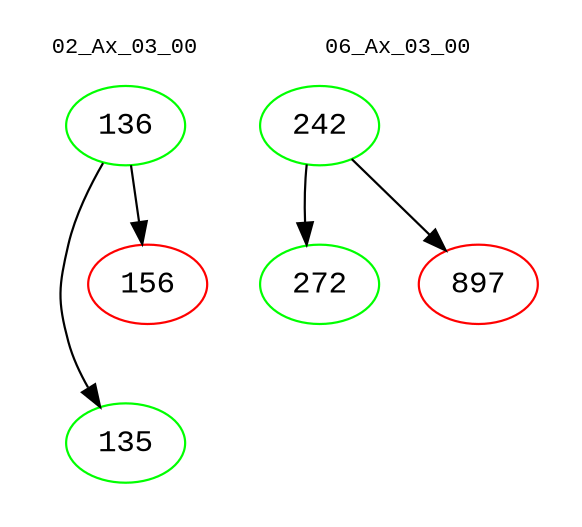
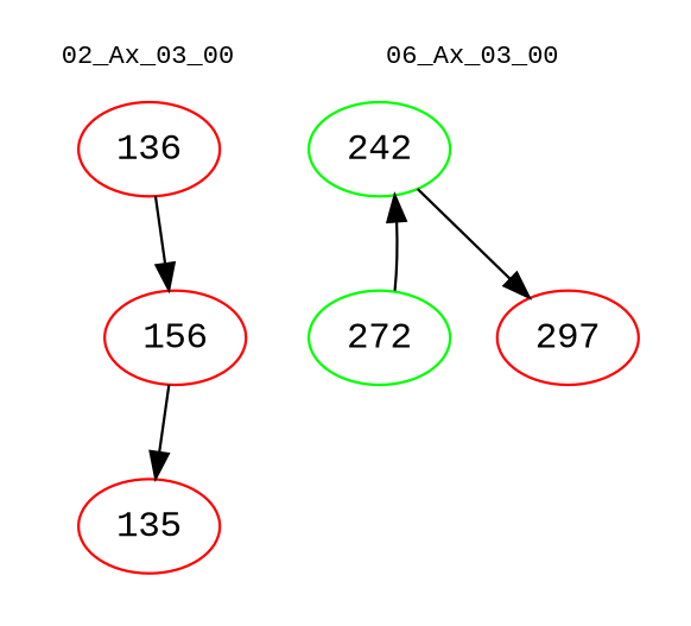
  digraph {
    fontname="Liberation Mono"
    node [color=green fontname="Liberation Mono"]
    edge [color=black fontname="Liberation Mono"]
-   n1 [label=136]
-   n2 [label=135]
+   n1 [color=red label=136]
+   n2 [color=red label=135]
    n3 [color=red label=156]
    n4 [label=242]
    n5 [label=272]
-   n6 [color=red label=897]
+   n6 [color=red label=297]
    subgraph cluster_1 {
      color=white
      fontsize=10
      label="02_Ax_03_00"
      n1
      n2
      n3
    }
    subgraph cluster_2 {
      color=white
      fontsize=10
      label="06_Ax_03_00"
      n4
      n5
      n6
    }
-   n1 -> n2
+   n3 -> n2
    n1 -> n3
-   n4 -> n5
+   n5 -> n4
    n4 -> n6
  }
